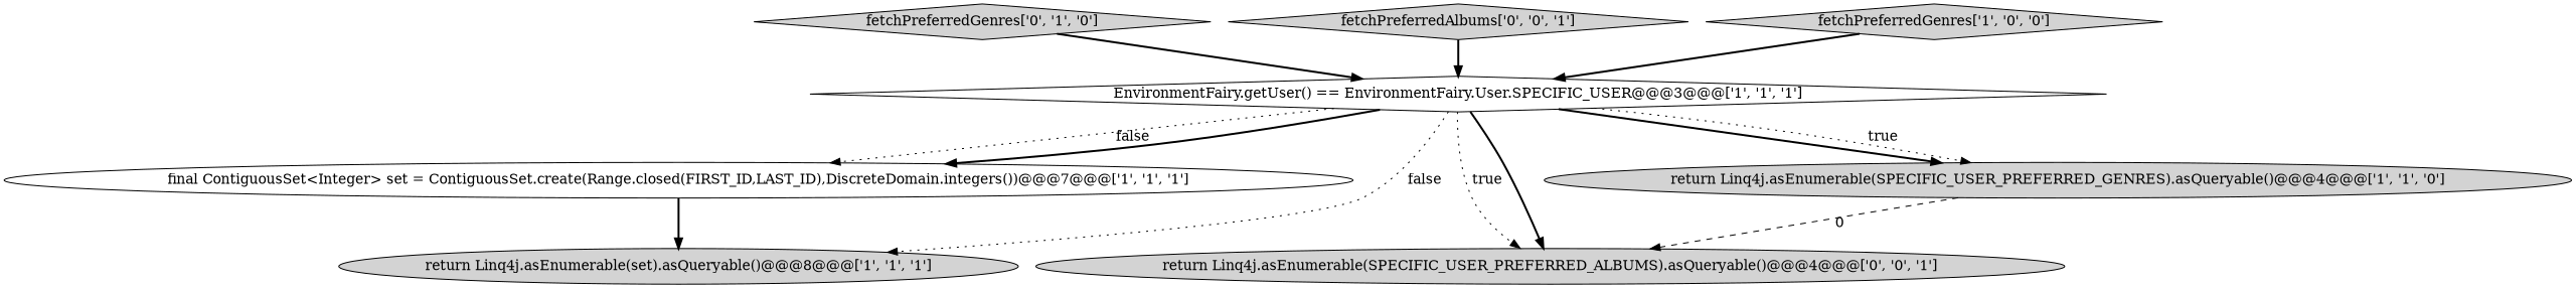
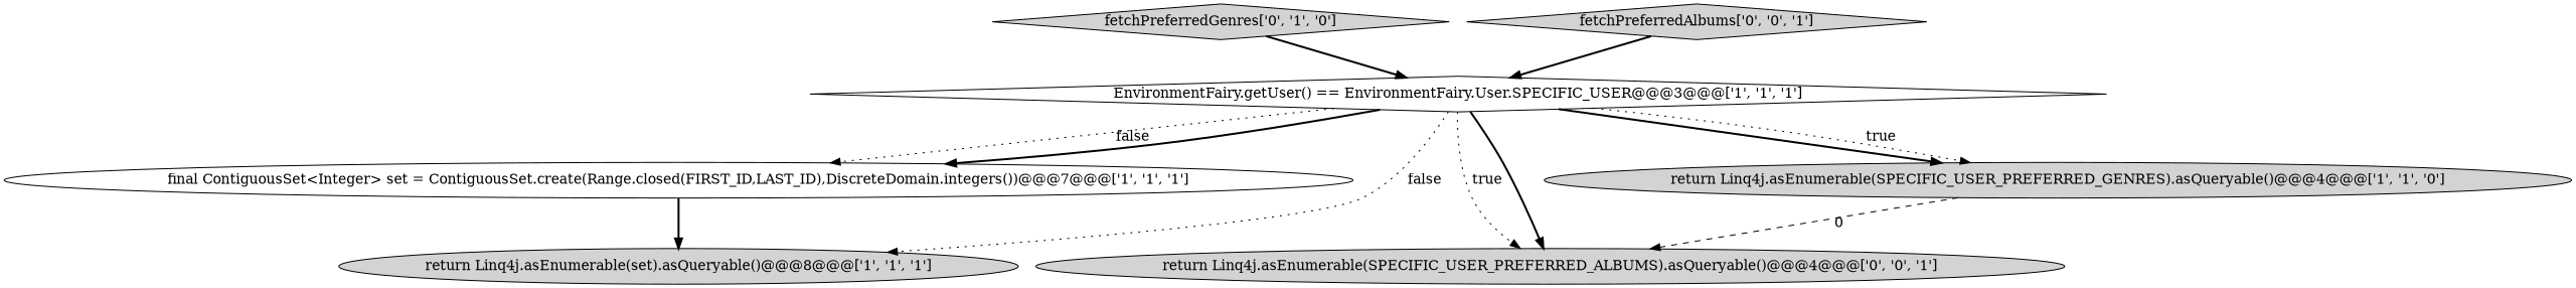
  digraph {
    node [fillcolor=lightgray shape=ellipse style=filled]
    edge [style=bold]
    n1 [fillcolor=white label="final ContiguousSet<Integer> set = ContiguousSet.create(Range.closed(FIRST_ID,LAST_ID),DiscreteDomain.integers())@@@7@@@['1', '1', '1']"]
    n2 [label="return Linq4j.asEnumerable(set).asQueryable()@@@8@@@['1', '1', '1']"]
    n3 [label="return Linq4j.asEnumerable(SPECIFIC_USER_PREFERRED_ALBUMS).asQueryable()@@@4@@@['0', '0', '1']"]
    n4 [fillcolor=white label="EnvironmentFairy.getUser() == EnvironmentFairy.User.SPECIFIC_USER@@@3@@@['1', '1', '1']" shape=diamond]
    n5 [label="return Linq4j.asEnumerable(SPECIFIC_USER_PREFERRED_GENRES).asQueryable()@@@4@@@['1', '1', '0']"]
    n6 [label="fetchPreferredGenres['0', '1', '0']" shape=diamond]
    n7 [label="fetchPreferredAlbums['0', '0', '1']" shape=diamond]
-   n8 [label="fetchPreferredGenres['1', '0', '0']" shape=diamond]
    n1 -> n2
    n4 -> n1 [label=false style=dotted]
    n4 -> n1
    n4 -> n2 [label=false style=dotted]
    n4 -> n3 [label=true style=dotted]
    n4 -> n3
    n4 -> n5
    n4 -> n5 [label=true style=dotted]
    n5 -> n3 [label=0 style=dashed]
    n6 -> n4
    n7 -> n4
-   n8 -> n4
  }
